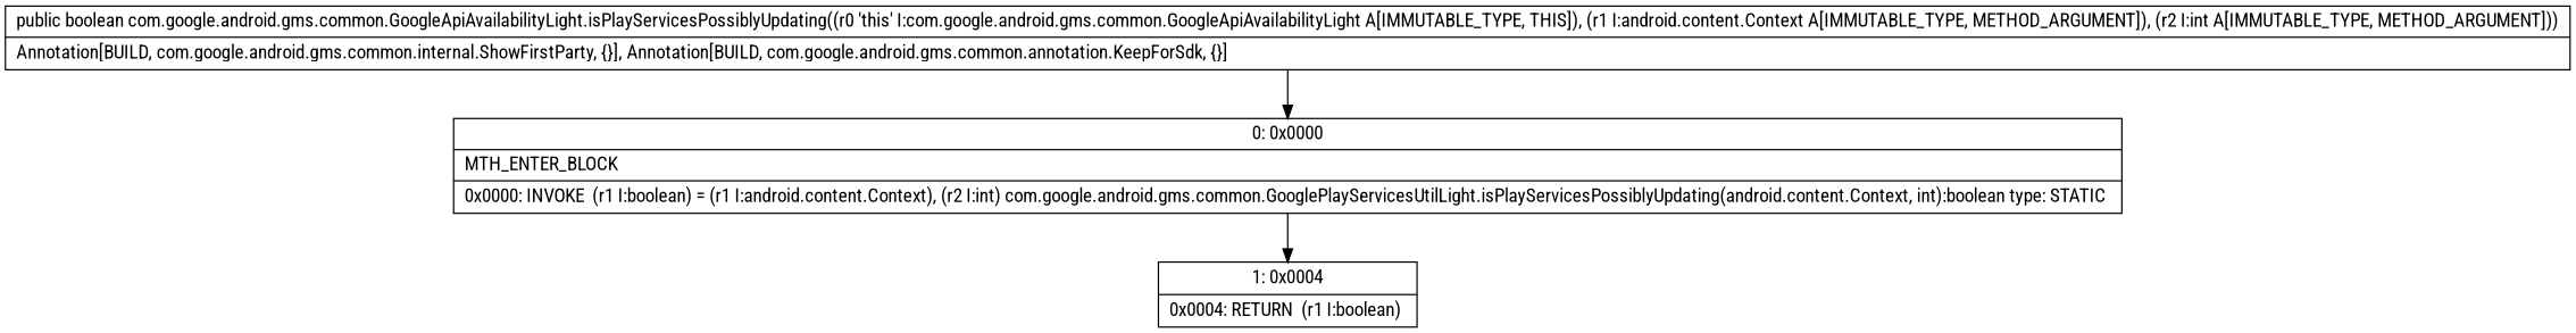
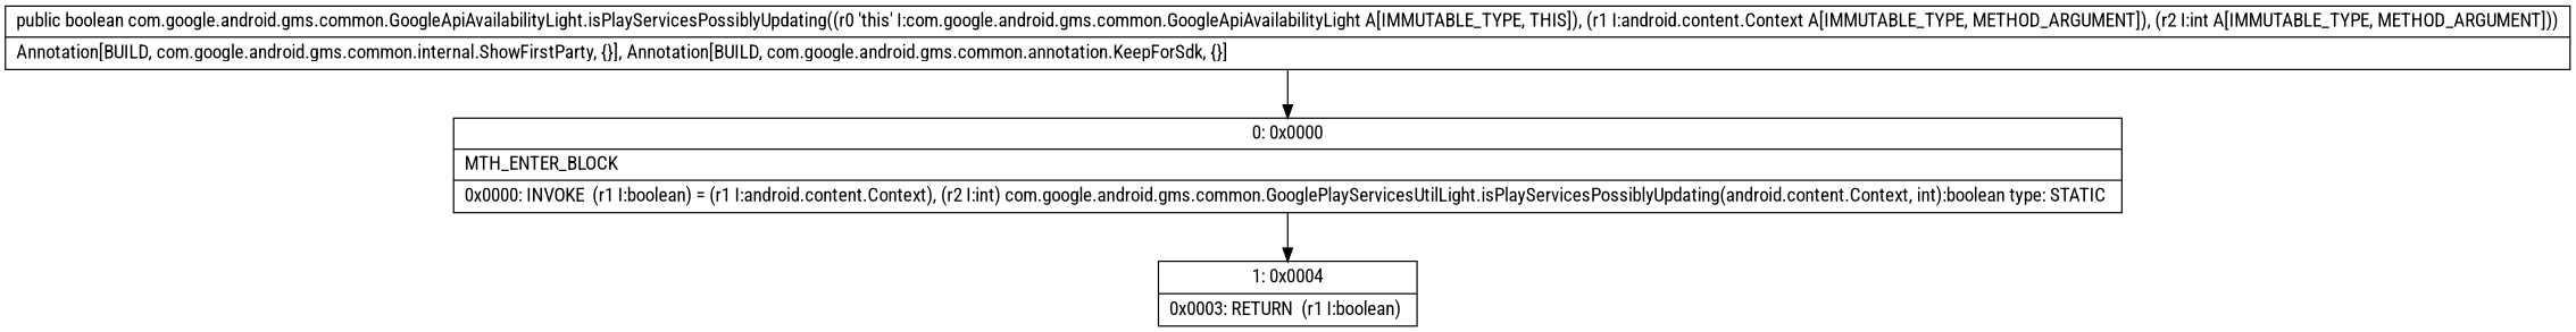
  digraph {
    fontname="Roboto Condensed"
    node [shape=record fontname="Roboto Condensed"]
    edge [fontname="Roboto Condensed"]
    n1 [label="{0\:\ 0x0000|MTH_ENTER_BLOCK\l|0x0000: INVOKE  (r1 I:boolean) = (r1 I:android.content.Context), (r2 I:int) com.google.android.gms.common.GooglePlayServicesUtilLight.isPlayServicesPossiblyUpdating(android.content.Context, int):boolean type: STATIC \l}"]
-   n2 [label="{1\:\ 0x0004|0x0004: RETURN  (r1 I:boolean) \l}"]
+   n2 [label="{1\:\ 0x0004|0x0003: RETURN  (r1 I:boolean) \l}"]
    n3 [label="{public boolean com.google.android.gms.common.GoogleApiAvailabilityLight.isPlayServicesPossiblyUpdating((r0 'this' I:com.google.android.gms.common.GoogleApiAvailabilityLight A[IMMUTABLE_TYPE, THIS]), (r1 I:android.content.Context A[IMMUTABLE_TYPE, METHOD_ARGUMENT]), (r2 I:int A[IMMUTABLE_TYPE, METHOD_ARGUMENT]))  | Annotation[BUILD, com.google.android.gms.common.internal.ShowFirstParty, \{\}], Annotation[BUILD, com.google.android.gms.common.annotation.KeepForSdk, \{\}]\l}"]
    n1 -> n2
    n3 -> n1
  }
